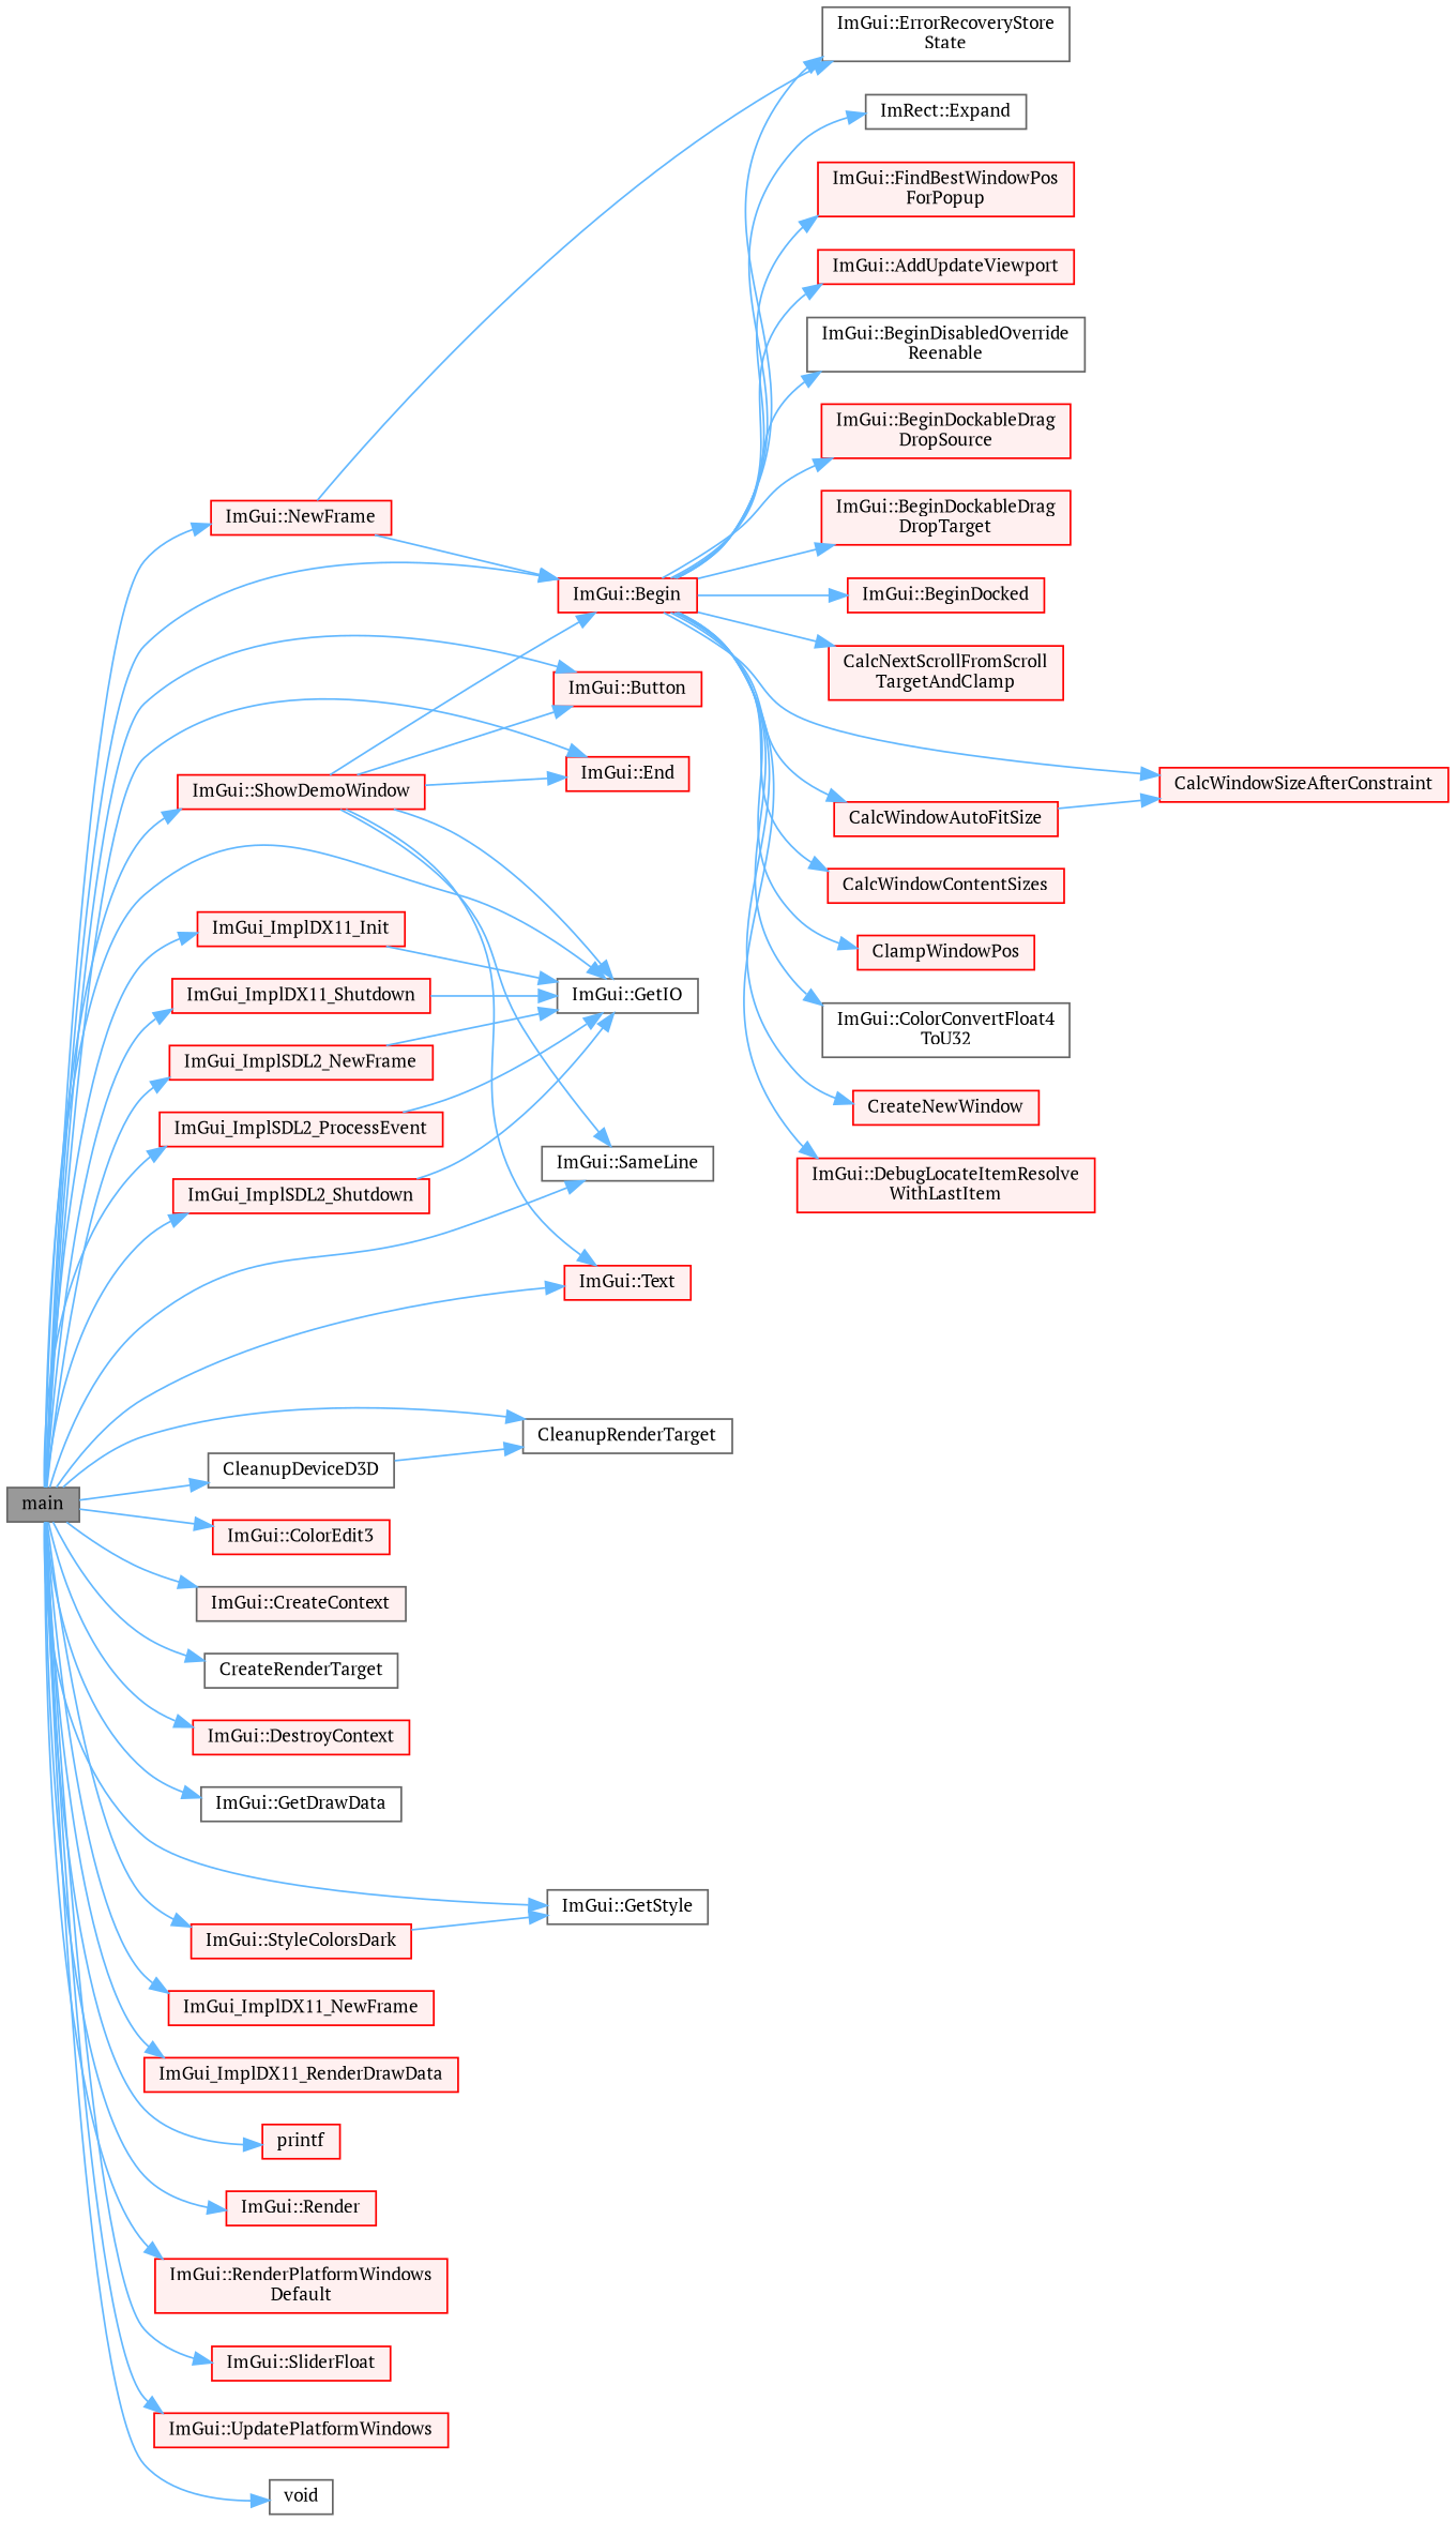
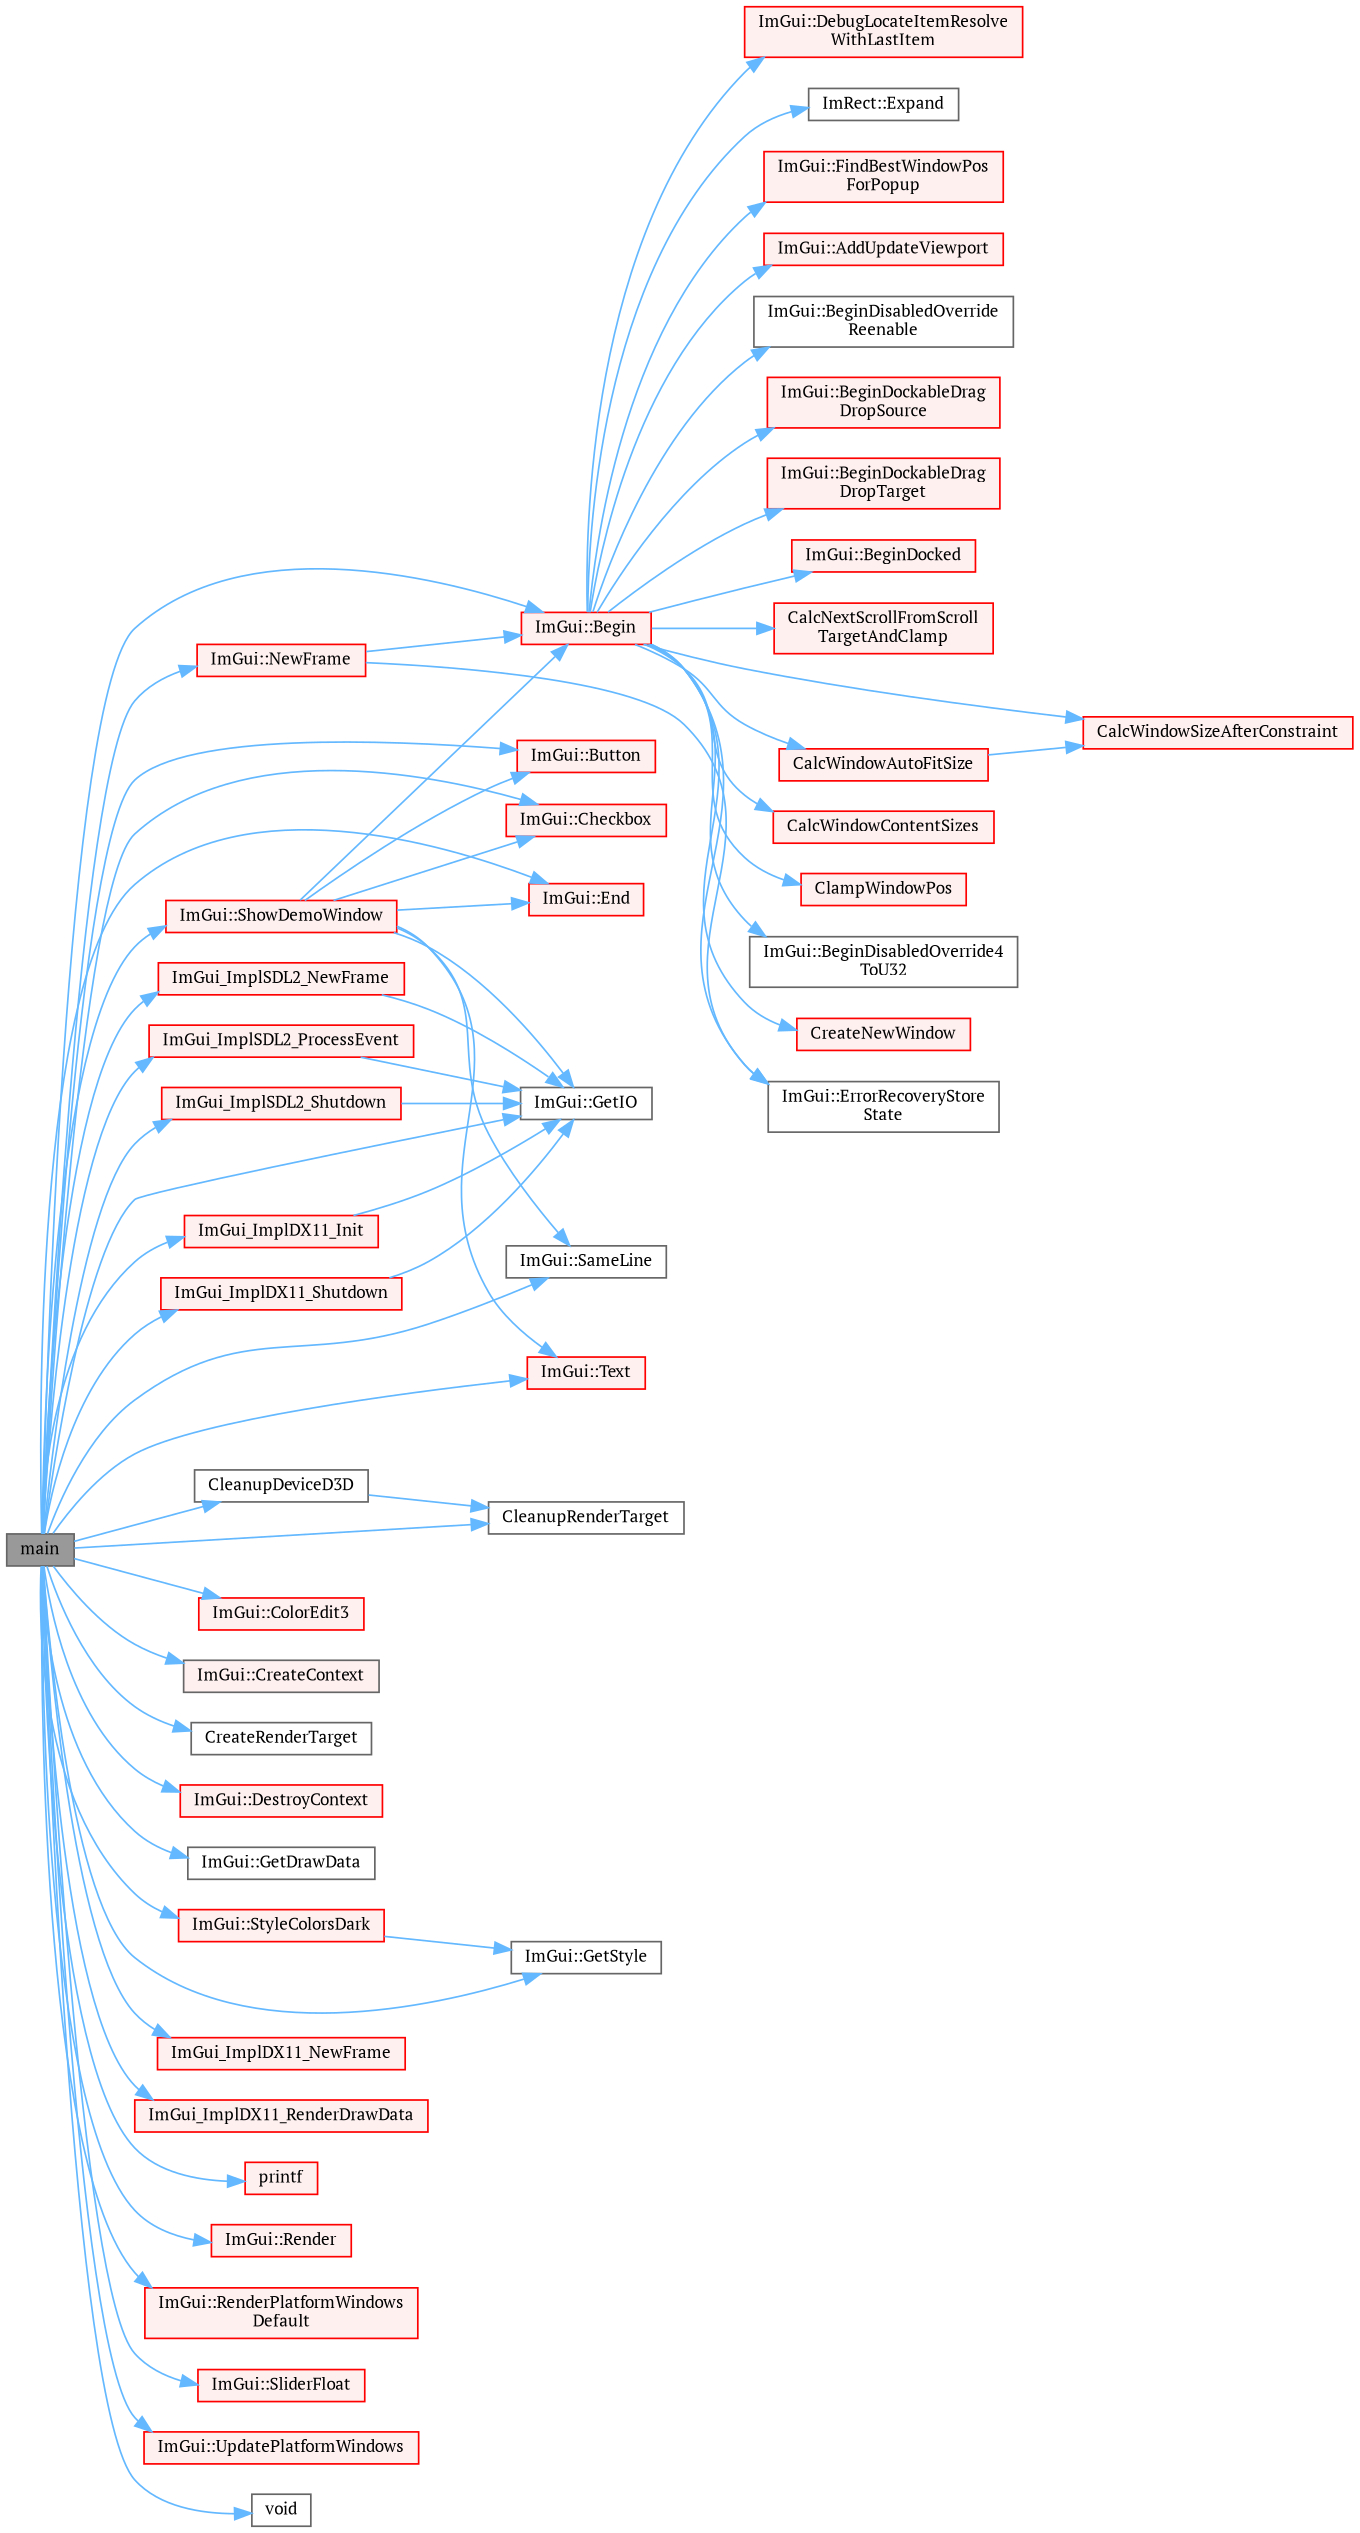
  digraph {
    fontname="PT Serif"
    rankdir=LR
    node [color=red fillcolor="#FFF0F0" fontname="PT Serif" fontsize=10 shape=box style=filled]
    edge [color=steelblue1 fontname="PT Serif" fontsize=10 labelfontname=Helvetica labelfontsize=10 style=solid]
    n1 [color=gray40 fillcolor=grey60 fontcolor=black height=0.2 label=main width=0.4]
    n2 [height=0.2 label="ImGui::Begin" width=0.4]
    n3 [height=0.2 label="ImGui::Button" width=0.4]
+   n4 [height=0.2 label="ImGui::Checkbox" width=0.4]
    n5 [color=grey40 fillcolor=white height=0.2 label=CleanupDeviceD3D width=0.4]
    n6 [color=grey40 fillcolor=white height=0.2 label=CleanupRenderTarget width=0.4]
    n7 [height=0.2 label="ImGui::ColorEdit3" width=0.4]
    n8 [color=grey40 height=0.2 label="ImGui::CreateContext" width=0.4]
    n9 [color=grey40 fillcolor=white height=0.2 label=CreateRenderTarget width=0.4]
    n10 [height=0.2 label="ImGui::DestroyContext" width=0.4]
    n11 [height=0.2 label="ImGui::End" width=0.4]
    n12 [color=grey40 fillcolor=white height=0.2 label="ImGui::GetDrawData" width=0.4]
    n13 [color=grey40 fillcolor=white height=0.2 label="ImGui::GetIO" width=0.4]
    n14 [color=grey40 fillcolor=white height=0.2 label="ImGui::GetStyle" width=0.4]
    n15 [height=0.2 label=ImGui_ImplDX11_Init width=0.4]
    n16 [height=0.2 label=ImGui_ImplDX11_NewFrame width=0.4]
    n17 [height=0.2 label=ImGui_ImplDX11_RenderDrawData width=0.4]
    n18 [height=0.2 label=ImGui_ImplDX11_Shutdown width=0.4]
    n19 [height=0.2 label=ImGui_ImplSDL2_NewFrame width=0.4]
    n20 [height=0.2 label=ImGui_ImplSDL2_ProcessEvent width=0.4]
    n21 [height=0.2 label=ImGui_ImplSDL2_Shutdown width=0.4]
    n22 [height=0.2 label="ImGui::NewFrame" width=0.4]
    n23 [height=0.2 label=printf width=0.4]
    n24 [height=0.2 label="ImGui::Render" width=0.4]
    n25 [height=0.2 label="ImGui::RenderPlatformWindows\lDefault" width=0.4]
    n26 [color=grey40 fillcolor=white height=0.2 label="ImGui::SameLine" width=0.4]
    n27 [height=0.2 label="ImGui::ShowDemoWindow" width=0.4]
    n28 [height=0.2 label="ImGui::Text" width=0.4]
    n29 [height=0.2 label="ImGui::SliderFloat" width=0.4]
    n30 [height=0.2 label="ImGui::StyleColorsDark" width=0.4]
    n31 [height=0.2 label="ImGui::UpdatePlatformWindows" width=0.4]
    n32 [color=grey40 fillcolor=white height=0.2 label=void width=0.4]
    n33 [height=0.2 label="ImGui::AddUpdateViewport" width=0.4]
    n34 [color=grey40 fillcolor=white height=0.2 label="ImGui::BeginDisabledOverride\lReenable" width=0.4]
    n35 [height=0.2 label="ImGui::BeginDockableDrag\lDropSource" width=0.4]
    n36 [height=0.2 label="ImGui::BeginDockableDrag\lDropTarget" width=0.4]
    n37 [height=0.2 label="ImGui::BeginDocked" width=0.4]
    n38 [height=0.2 label="CalcNextScrollFromScroll\lTargetAndClamp" width=0.4]
    n39 [height=0.2 label=CalcWindowAutoFitSize width=0.4]
    n40 [height=0.2 label=CalcWindowSizeAfterConstraint width=0.4]
    n41 [height=0.2 label=CalcWindowContentSizes width=0.4]
    n42 [height=0.2 label=ClampWindowPos width=0.4]
-   n43 [color=grey40 fillcolor=white height=0.2 label="ImGui::ColorConvertFloat4\lToU32" width=0.4]
+   n43 [color=grey40 fillcolor=white height=0.2 label="ImGui::BeginDisabledOverride4\lToU32" width=0.4]
    n44 [height=0.2 label=CreateNewWindow width=0.4]
    n45 [height=0.2 label="ImGui::DebugLocateItemResolve\lWithLastItem" width=0.4]
    n46 [color=grey40 fillcolor=white height=0.2 label="ImGui::ErrorRecoveryStore\lState" width=0.4]
    n47 [color=grey40 fillcolor=white height=0.2 label="ImRect::Expand" width=0.4]
    n48 [height=0.2 label="ImGui::FindBestWindowPos\lForPopup" width=0.4]
    n1 -> n2
    n1 -> n3
+   n1 -> n4
    n1 -> n5
    n1 -> n6
    n1 -> n7
    n1 -> n8
    n1 -> n9
    n1 -> n10
    n1 -> n11
    n1 -> n12
    n1 -> n13
    n1 -> n14
    n1 -> n15
    n1 -> n16
    n1 -> n17
    n1 -> n18
    n1 -> n19
    n1 -> n20
    n1 -> n21
    n1 -> n22
    n1 -> n23
    n1 -> n24
    n1 -> n25
    n1 -> n26
    n1 -> n27
    n1 -> n28
    n1 -> n29
    n1 -> n30
    n1 -> n31
    n1 -> n32
    n2 -> n33
    n2 -> n34
    n2 -> n35
    n2 -> n36
    n2 -> n37
    n2 -> n38
    n2 -> n39
    n2 -> n40
    n2 -> n41
    n2 -> n42
    n2 -> n43
    n2 -> n44
    n2 -> n45
    n2 -> n46
    n2 -> n47
    n2 -> n48
    n5 -> n6
    n15 -> n13
    n18 -> n13
    n19 -> n13
    n20 -> n13
    n21 -> n13
    n22 -> n2
    n22 -> n46
    n27 -> n2
    n27 -> n3
+   n27 -> n4
    n27 -> n11
    n27 -> n13
    n27 -> n26
    n27 -> n28
    n30 -> n14
    n39 -> n40
  }
